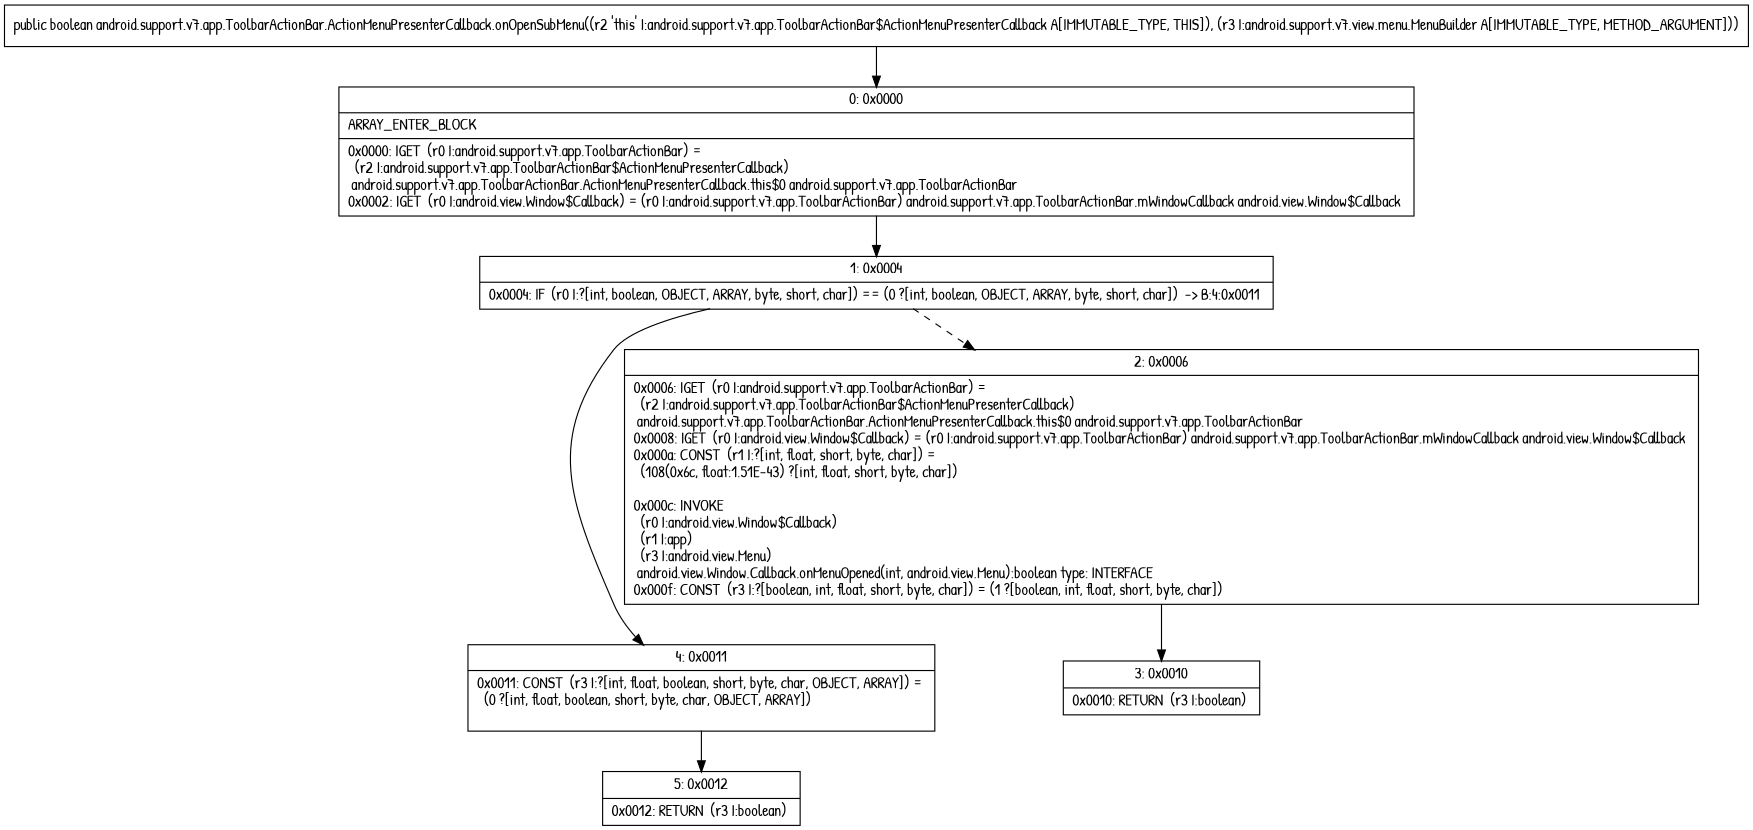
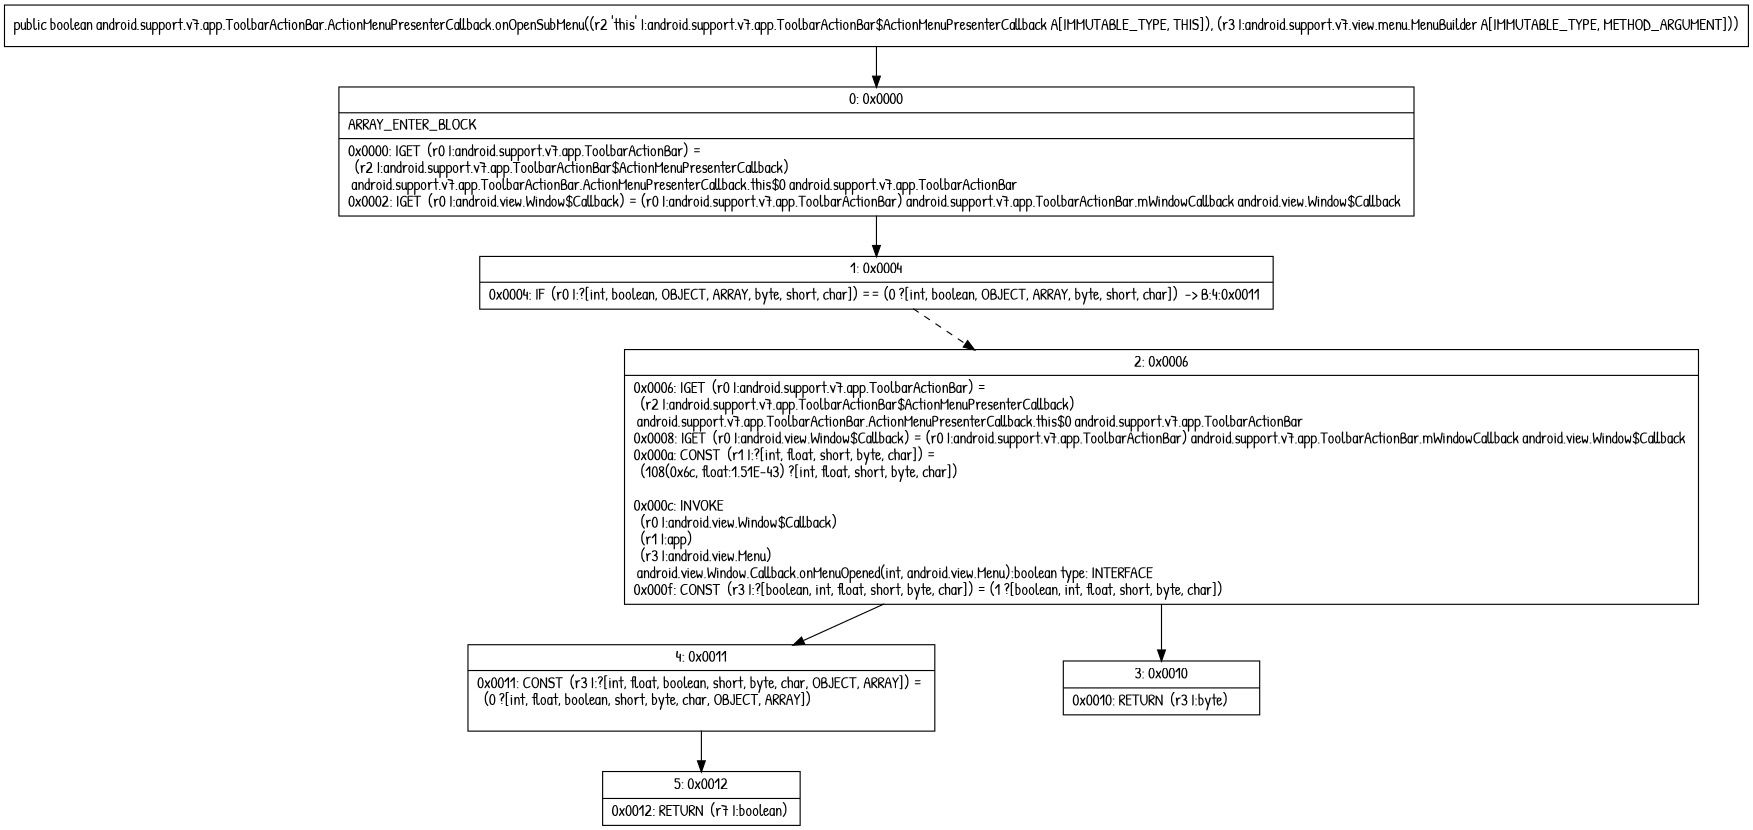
  digraph {
    fontname="Patrick Hand"
    node [fontname="Patrick Hand" shape=record]
    edge [fontname="Patrick Hand"]
    n1 [label="{0\:\ 0x0000|ARRAY_ENTER_BLOCK\l|0x0000: IGET  (r0 I:android.support.v7.app.ToolbarActionBar) = \l  (r2 I:android.support.v7.app.ToolbarActionBar$ActionMenuPresenterCallback)\l android.support.v7.app.ToolbarActionBar.ActionMenuPresenterCallback.this$0 android.support.v7.app.ToolbarActionBar \l0x0002: IGET  (r0 I:android.view.Window$Callback) = (r0 I:android.support.v7.app.ToolbarActionBar) android.support.v7.app.ToolbarActionBar.mWindowCallback android.view.Window$Callback \l}"]
    n2 [label="{1\:\ 0x0004|0x0004: IF  (r0 I:?[int, boolean, OBJECT, ARRAY, byte, short, char]) == (0 ?[int, boolean, OBJECT, ARRAY, byte, short, char])  \-\> B:4:0x0011 \l}"]
    n3 [label="{2\:\ 0x0006|0x0006: IGET  (r0 I:android.support.v7.app.ToolbarActionBar) = \l  (r2 I:android.support.v7.app.ToolbarActionBar$ActionMenuPresenterCallback)\l android.support.v7.app.ToolbarActionBar.ActionMenuPresenterCallback.this$0 android.support.v7.app.ToolbarActionBar \l0x0008: IGET  (r0 I:android.view.Window$Callback) = (r0 I:android.support.v7.app.ToolbarActionBar) android.support.v7.app.ToolbarActionBar.mWindowCallback android.view.Window$Callback \l0x000a: CONST  (r1 I:?[int, float, short, byte, char]) = \l  (108(0x6c, float:1.51E\-43) ?[int, float, short, byte, char])\l \l0x000c: INVOKE  \l  (r0 I:android.view.Window$Callback)\l  (r1 I:app)\l  (r3 I:android.view.Menu)\l android.view.Window.Callback.onMenuOpened(int, android.view.Menu):boolean type: INTERFACE \l0x000f: CONST  (r3 I:?[boolean, int, float, short, byte, char]) = (1 ?[boolean, int, float, short, byte, char]) \l}"]
    n4 [label="{4\:\ 0x0011|0x0011: CONST  (r3 I:?[int, float, boolean, short, byte, char, OBJECT, ARRAY]) = \l  (0 ?[int, float, boolean, short, byte, char, OBJECT, ARRAY])\l \l}"]
-   n5 [label="{3\:\ 0x0010|0x0010: RETURN  (r3 I:boolean) \l}"]
-   n6 [label="{5\:\ 0x0012|0x0012: RETURN  (r3 I:boolean) \l}"]
+   n5 [label="{3\:\ 0x0010|0x0010: RETURN  (r3 I:byte) \l}"]
+   n6 [label="{5\:\ 0x0012|0x0012: RETURN  (r7 I:boolean) \l}"]
    n7 [label="{public boolean android.support.v7.app.ToolbarActionBar.ActionMenuPresenterCallback.onOpenSubMenu((r2 'this' I:android.support.v7.app.ToolbarActionBar$ActionMenuPresenterCallback A[IMMUTABLE_TYPE, THIS]), (r3 I:android.support.v7.view.menu.MenuBuilder A[IMMUTABLE_TYPE, METHOD_ARGUMENT])) }"]
    n1 -> n2
    n2 -> n3 [style=dashed]
-   n2 -> n4
+   n3 -> n4
    n3 -> n5
    n4 -> n6
    n7 -> n1
  }
